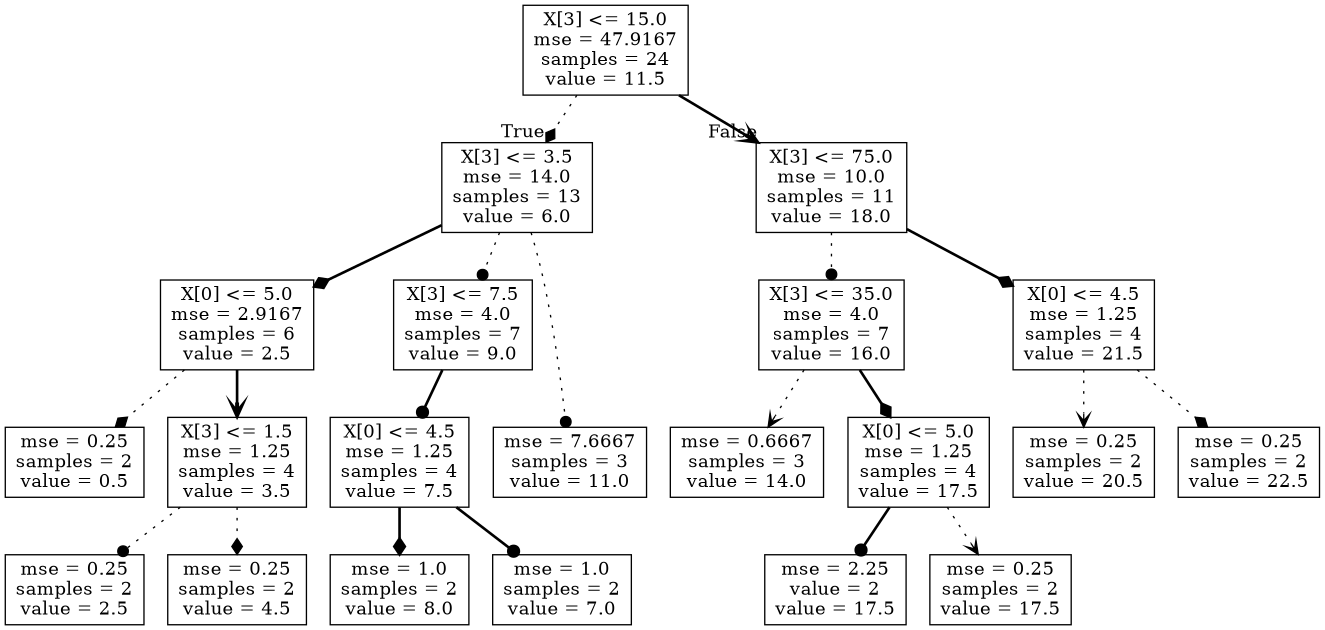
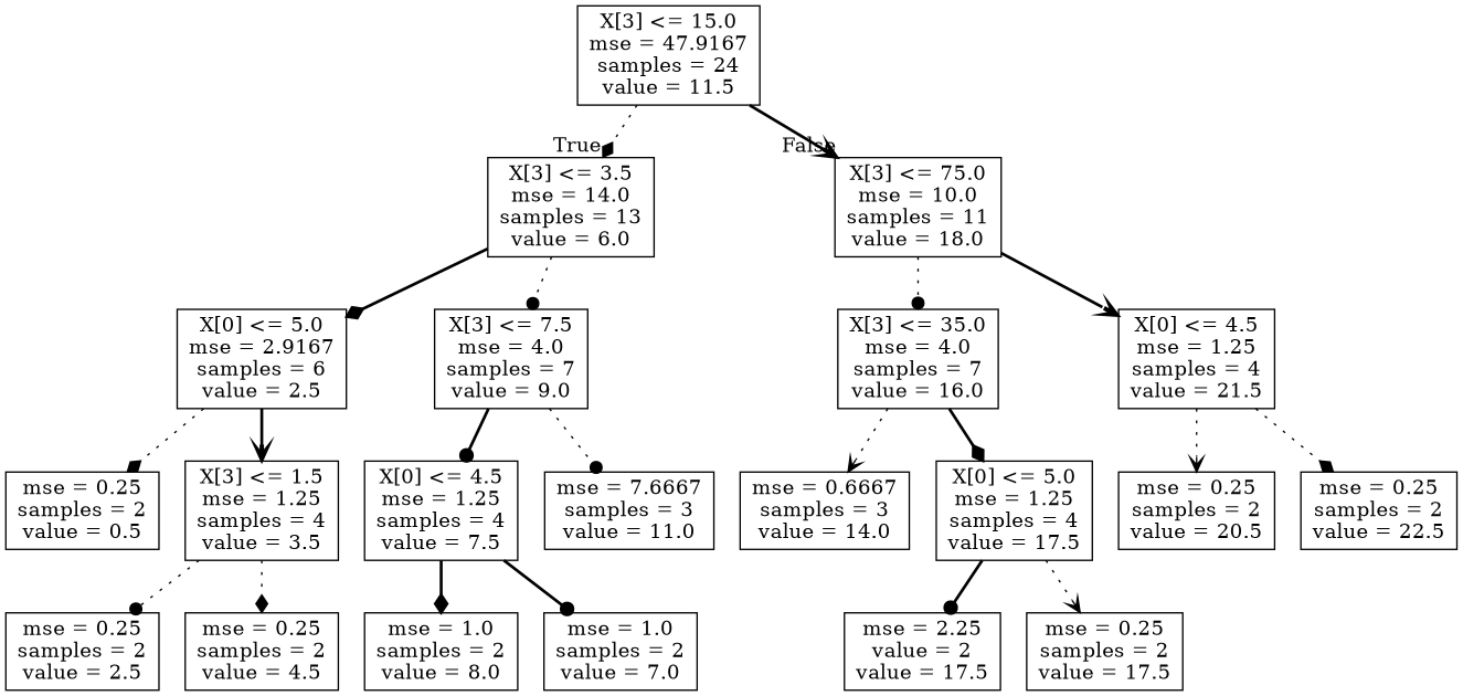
  digraph {
    node [shape=box]
    edge [arrowhead=diamond style=dotted]
    n1 [label="X[3] <= 15.0\nmse = 47.9167\nsamples = 24\nvalue = 11.5"]
    n2 [label="X[3] <= 3.5\nmse = 14.0\nsamples = 13\nvalue = 6.0"]
    n3 [label="X[3] <= 75.0\nmse = 10.0\nsamples = 11\nvalue = 18.0"]
    n4 [label="X[0] <= 5.0\nmse = 2.9167\nsamples = 6\nvalue = 2.5"]
    n5 [label="X[3] <= 7.5\nmse = 4.0\nsamples = 7\nvalue = 9.0"]
    n6 [label="X[3] <= 35.0\nmse = 4.0\nsamples = 7\nvalue = 16.0"]
    n7 [label="X[0] <= 4.5\nmse = 1.25\nsamples = 4\nvalue = 21.5"]
    n8 [label="mse = 0.25\nsamples = 2\nvalue = 0.5"]
    n9 [label="X[3] <= 1.5\nmse = 1.25\nsamples = 4\nvalue = 3.5"]
    n10 [label="X[0] <= 4.5\nmse = 1.25\nsamples = 4\nvalue = 7.5"]
    n11 [label="mse = 7.6667\nsamples = 3\nvalue = 11.0"]
    n12 [label="mse = 0.25\nsamples = 2\nvalue = 2.5"]
    n13 [label="mse = 0.25\nsamples = 2\nvalue = 4.5"]
    n14 [label="mse = 1.0\nsamples = 2\nvalue = 8.0"]
    n15 [label="mse = 1.0\nsamples = 2\nvalue = 7.0"]
    n16 [label="mse = 0.6667\nsamples = 3\nvalue = 14.0"]
    n17 [label="X[0] <= 5.0\nmse = 1.25\nsamples = 4\nvalue = 17.5"]
    n18 [label="mse = 0.25\nsamples = 2\nvalue = 20.5"]
    n19 [label="mse = 0.25\nsamples = 2\nvalue = 22.5"]
    n20 [label="mse = 2.25\nvalue = 2\nvalue = 17.5"]
    n21 [label="mse = 0.25\nsamples = 2\nvalue = 17.5"]
    n1 -> n2 [headlabel=True labelangle=45 labeldistance=2.5]
    n1 -> n3 [arrowhead=vee headlabel=False labelangle=-45 labeldistance=2.5 style=bold]
    n2 -> n4 [style=bold]
    n2 -> n5 [arrowhead=dot]
    n3 -> n6 [arrowhead=dot]
-   n3 -> n7 [style=bold]
+   n3 -> n7 [arrowhead=vee style=bold]
    n4 -> n8
    n4 -> n9 [arrowhead=vee style=bold]
    n5 -> n10 [arrowhead=dot style=bold]
-   n2 -> n11 [arrowhead=dot]
+   n5 -> n11 [arrowhead=dot]
    n6 -> n16 [arrowhead=vee]
    n6 -> n17 [style=bold]
    n7 -> n18 [arrowhead=vee]
    n7 -> n19
    n9 -> n12 [arrowhead=dot]
    n9 -> n13
    n10 -> n14 [style=bold]
    n10 -> n15 [arrowhead=dot style=bold]
    n17 -> n20 [arrowhead=dot style=bold]
    n17 -> n21 [arrowhead=vee]
  }
